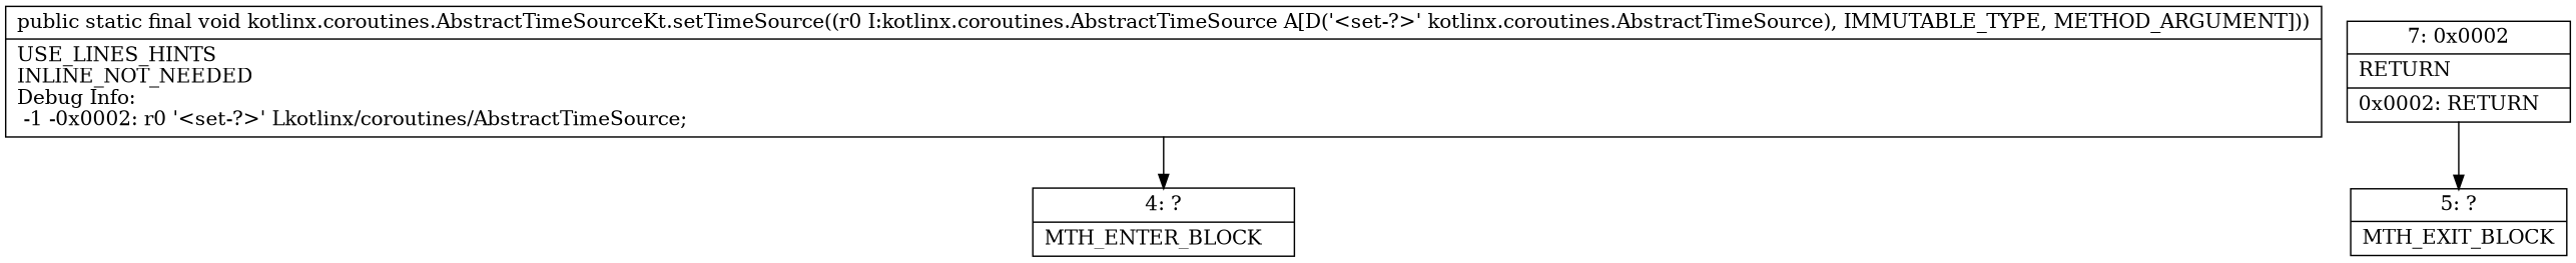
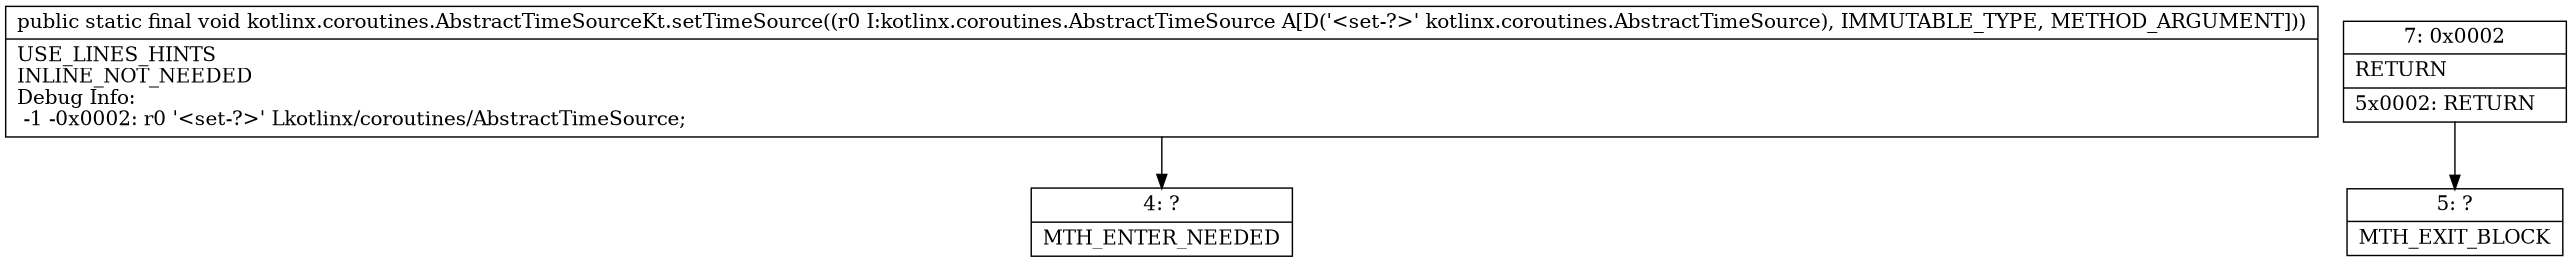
  digraph {
    node [shape=record]
-   n1 [label="{4\:\ ?|MTH_ENTER_BLOCK\l}"]
-   n2 [label="{7\:\ 0x0002|RETURN\l|0x0002: RETURN   \l}"]
+   n1 [label="{4\:\ ?|MTH_ENTER_NEEDED\l}"]
+   n2 [label="{7\:\ 0x0002|RETURN\l|5x0002: RETURN   \l}"]
    n3 [label="{5\:\ ?|MTH_EXIT_BLOCK\l}"]
    n4 [label="{public static final void kotlinx.coroutines.AbstractTimeSourceKt.setTimeSource((r0 I:kotlinx.coroutines.AbstractTimeSource A[D('\<set\-?\>' kotlinx.coroutines.AbstractTimeSource), IMMUTABLE_TYPE, METHOD_ARGUMENT]))  | USE_LINES_HINTS\lINLINE_NOT_NEEDED\lDebug Info:\l  \-1 \-0x0002: r0 '\<set\-?\>' Lkotlinx\/coroutines\/AbstractTimeSource;\l}"]
    n2 -> n3
    n4 -> n1
  }
